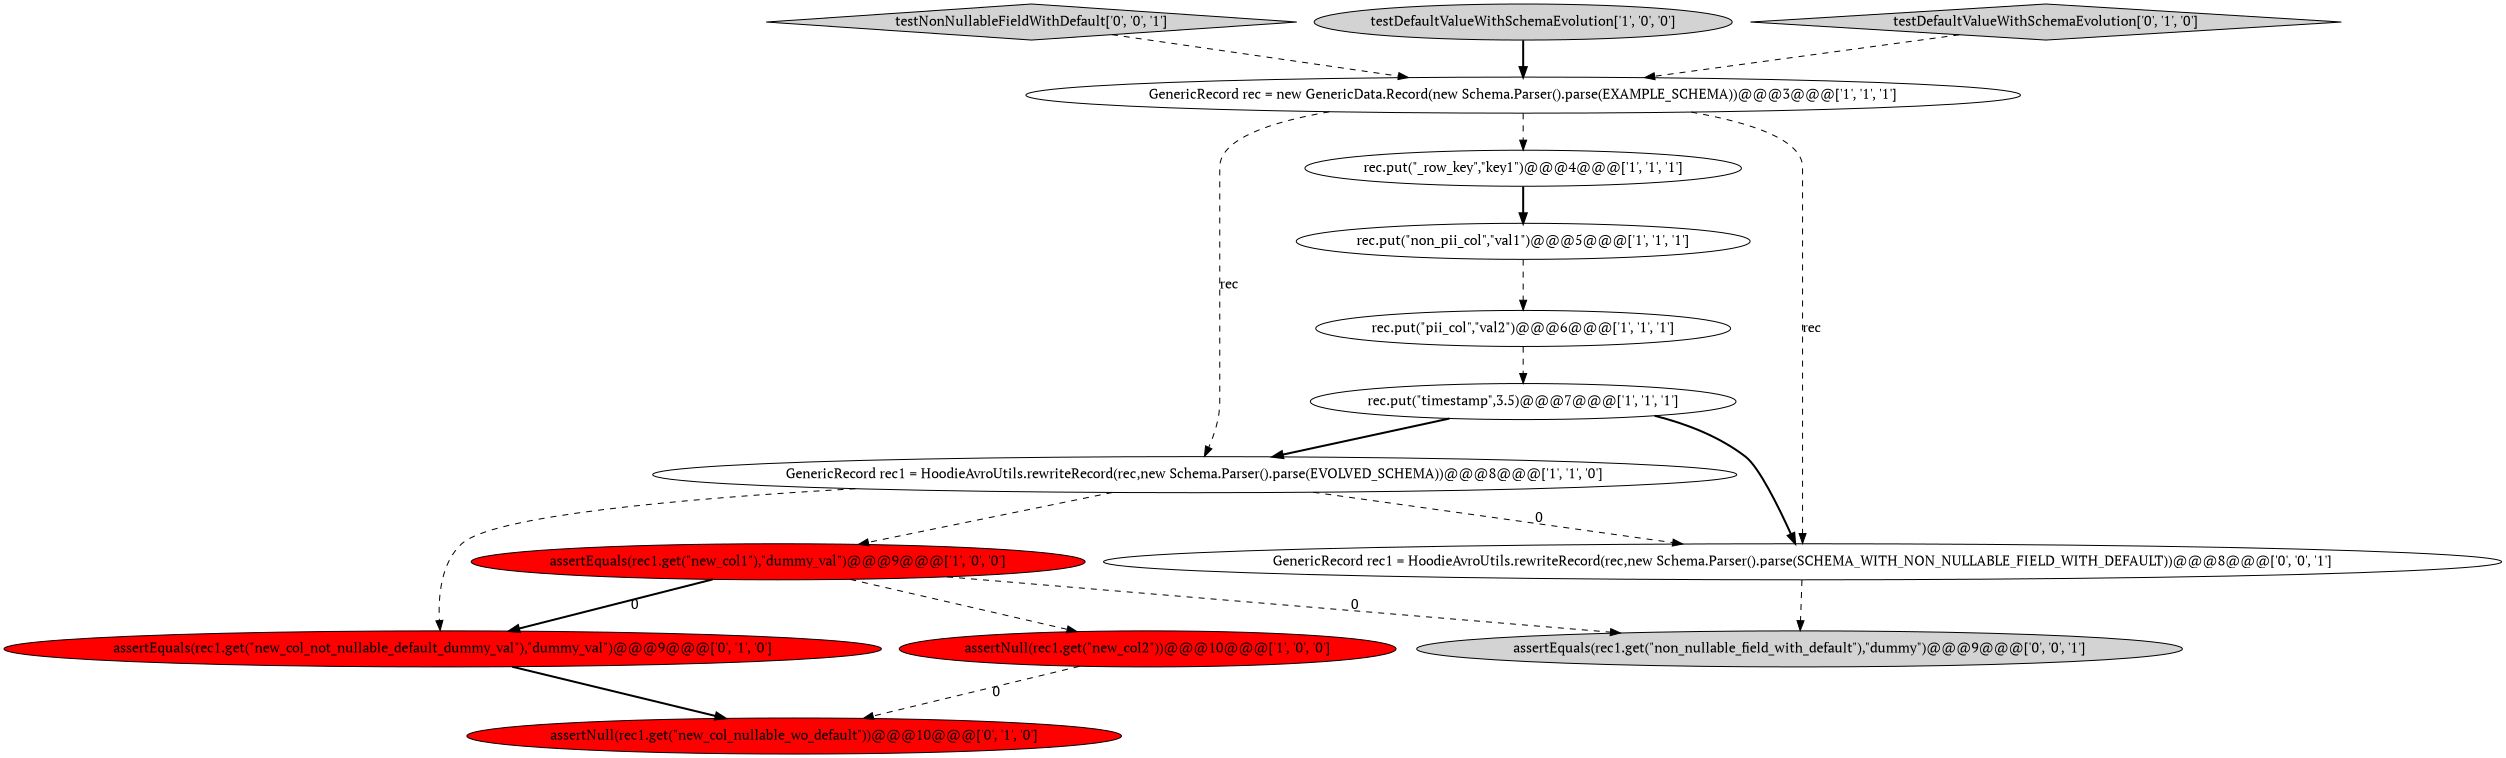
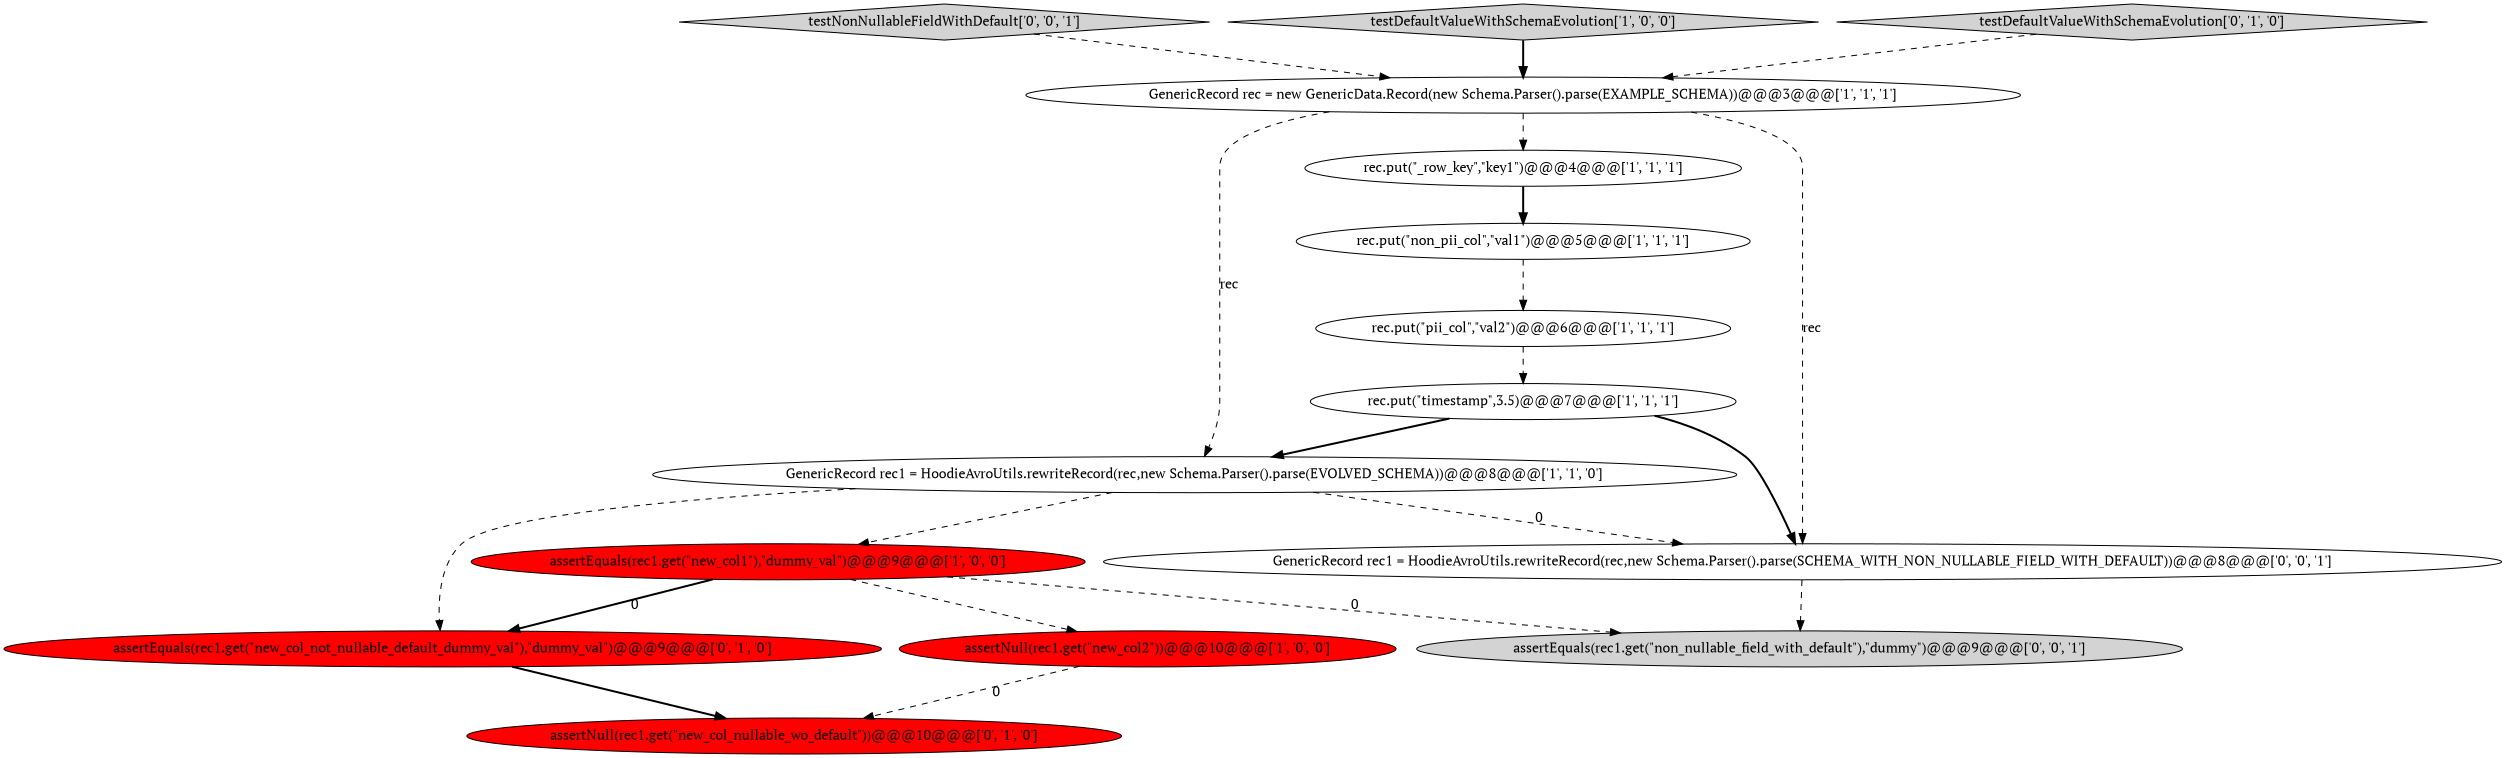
  digraph {
    fontname="PT Serif"
    node [fillcolor=white shape=ellipse style=filled fontname="PT Serif"]
    edge [style=dashed fontname="PT Serif"]
    n1 [label="GenericRecord rec = new GenericData.Record(new Schema.Parser().parse(EXAMPLE_SCHEMA))@@@3@@@['1', '1', '1']"]
    n2 [label="GenericRecord rec1 = HoodieAvroUtils.rewriteRecord(rec,new Schema.Parser().parse(EVOLVED_SCHEMA))@@@8@@@['1', '1', '0']"]
    n3 [label="rec.put(\"_row_key\",\"key1\")@@@4@@@['1', '1', '1']"]
    n4 [label="GenericRecord rec1 = HoodieAvroUtils.rewriteRecord(rec,new Schema.Parser().parse(SCHEMA_WITH_NON_NULLABLE_FIELD_WITH_DEFAULT))@@@8@@@['0', '0', '1']"]
    n5 [fillcolor=red label="assertNull(rec1.get(\"new_col2\"))@@@10@@@['1', '0', '0']"]
    n6 [fillcolor=red label="assertNull(rec1.get(\"new_col_nullable_wo_default\"))@@@10@@@['0', '1', '0']"]
    n7 [label="rec.put(\"timestamp\",3.5)@@@7@@@['1', '1', '1']"]
    n8 [fillcolor=red label="assertEquals(rec1.get(\"new_col_not_nullable_default_dummy_val\"),\"dummy_val\")@@@9@@@['0', '1', '0']"]
    n9 [fillcolor=red label="assertEquals(rec1.get(\"new_col1\"),\"dummy_val\")@@@9@@@['1', '0', '0']"]
    n10 [fillcolor=lightgray label="testNonNullableFieldWithDefault['0', '0', '1']" shape=diamond]
    n11 [label="rec.put(\"non_pii_col\",\"val1\")@@@5@@@['1', '1', '1']"]
    n12 [label="rec.put(\"pii_col\",\"val2\")@@@6@@@['1', '1', '1']"]
    n13 [fillcolor=lightgray label="assertEquals(rec1.get(\"non_nullable_field_with_default\"),\"dummy\")@@@9@@@['0', '0', '1']"]
-   n14 [fillcolor=lightgray label="testDefaultValueWithSchemaEvolution['1', '0', '0']"]
+   n14 [fillcolor=lightgray label="testDefaultValueWithSchemaEvolution['1', '0', '0']" shape=diamond]
    n15 [fillcolor=lightgray label="testDefaultValueWithSchemaEvolution['0', '1', '0']" shape=diamond]
    n1 -> n2 [label=rec]
    n1 -> n3
    n1 -> n4 [label=rec]
    n2 -> n4 [label=0]
    n2 -> n8
    n2 -> n9
    n3 -> n11 [style=bold]
    n4 -> n13
    n5 -> n6 [label=0]
    n7 -> n2 [style=bold]
    n7 -> n4 [style=bold]
    n8 -> n6 [style=bold]
    n9 -> n5
    n9 -> n8 [label=0 style=bold]
    n9 -> n13 [label=0]
    n10 -> n1
    n11 -> n12
    n12 -> n7
    n14 -> n1 [style=bold]
    n15 -> n1
  }
